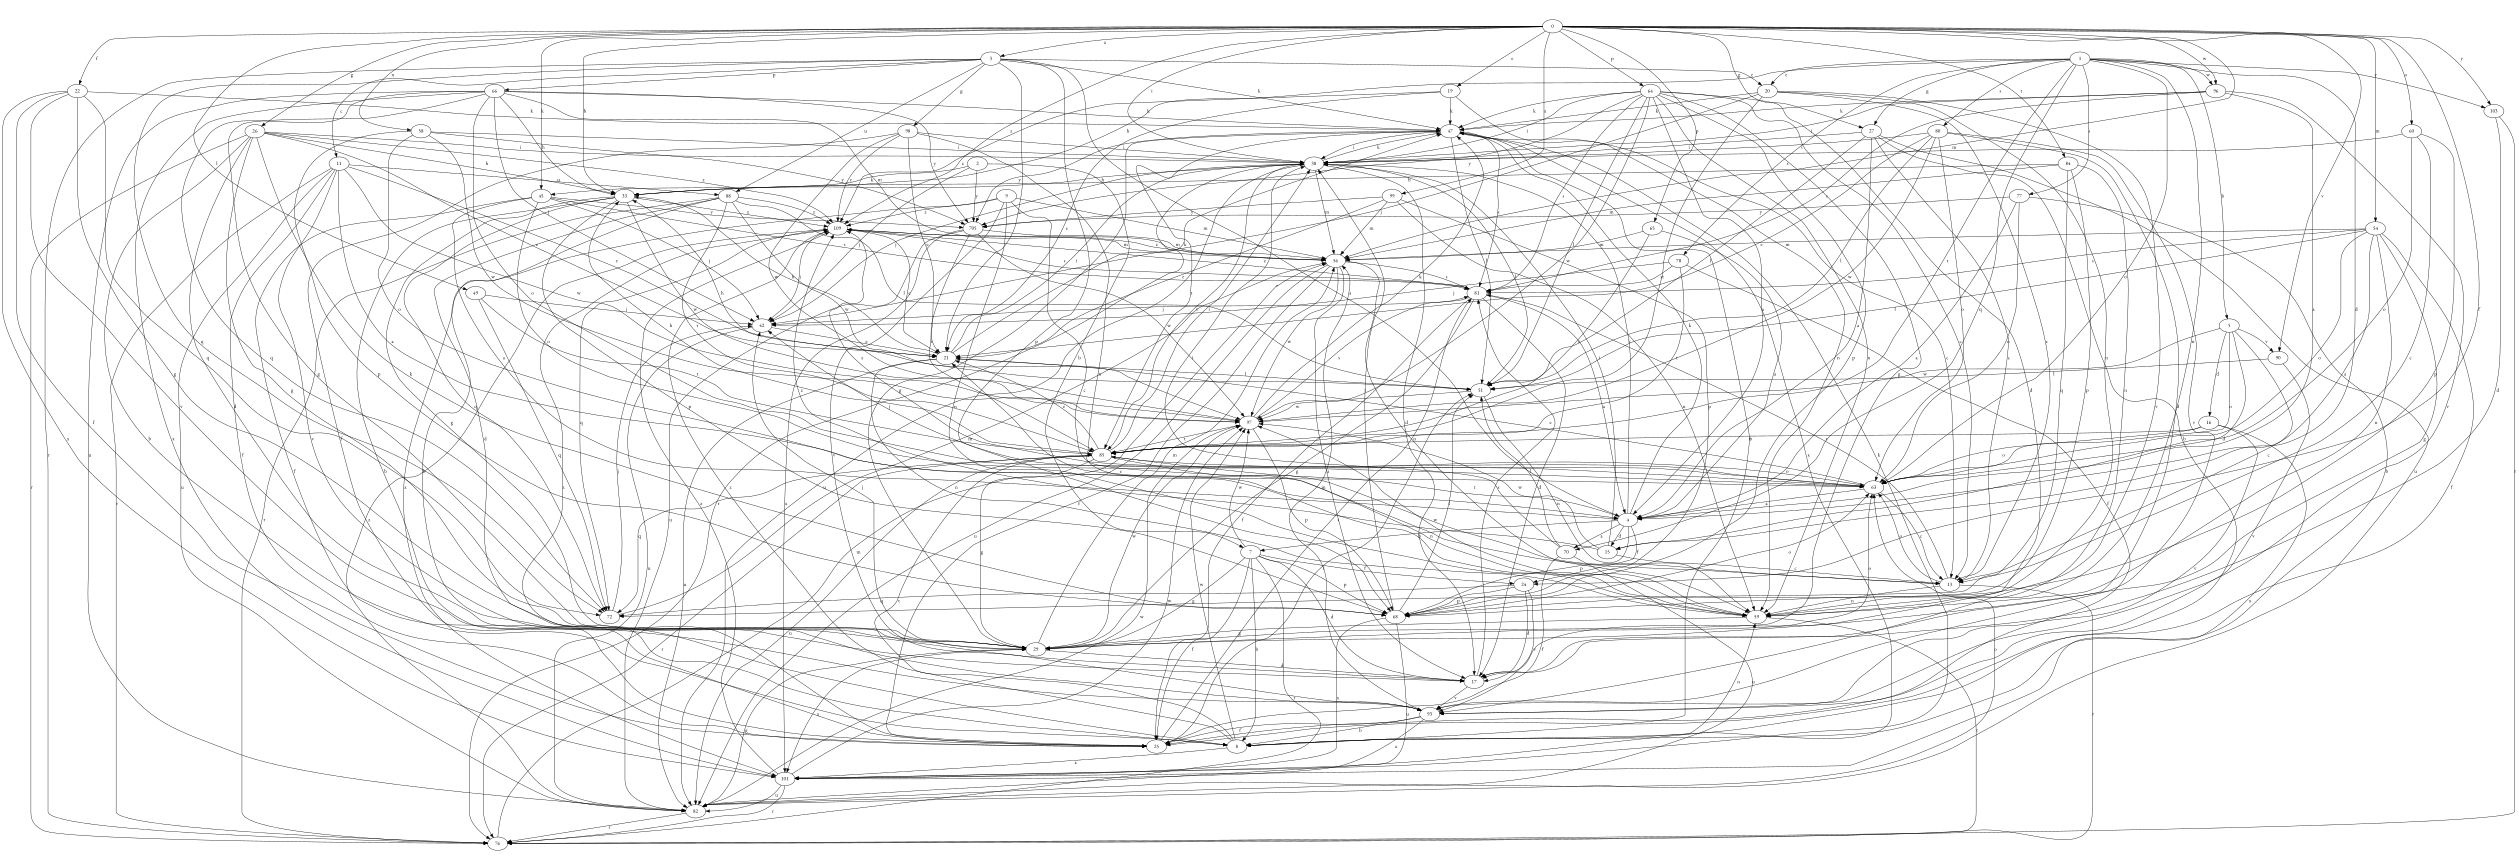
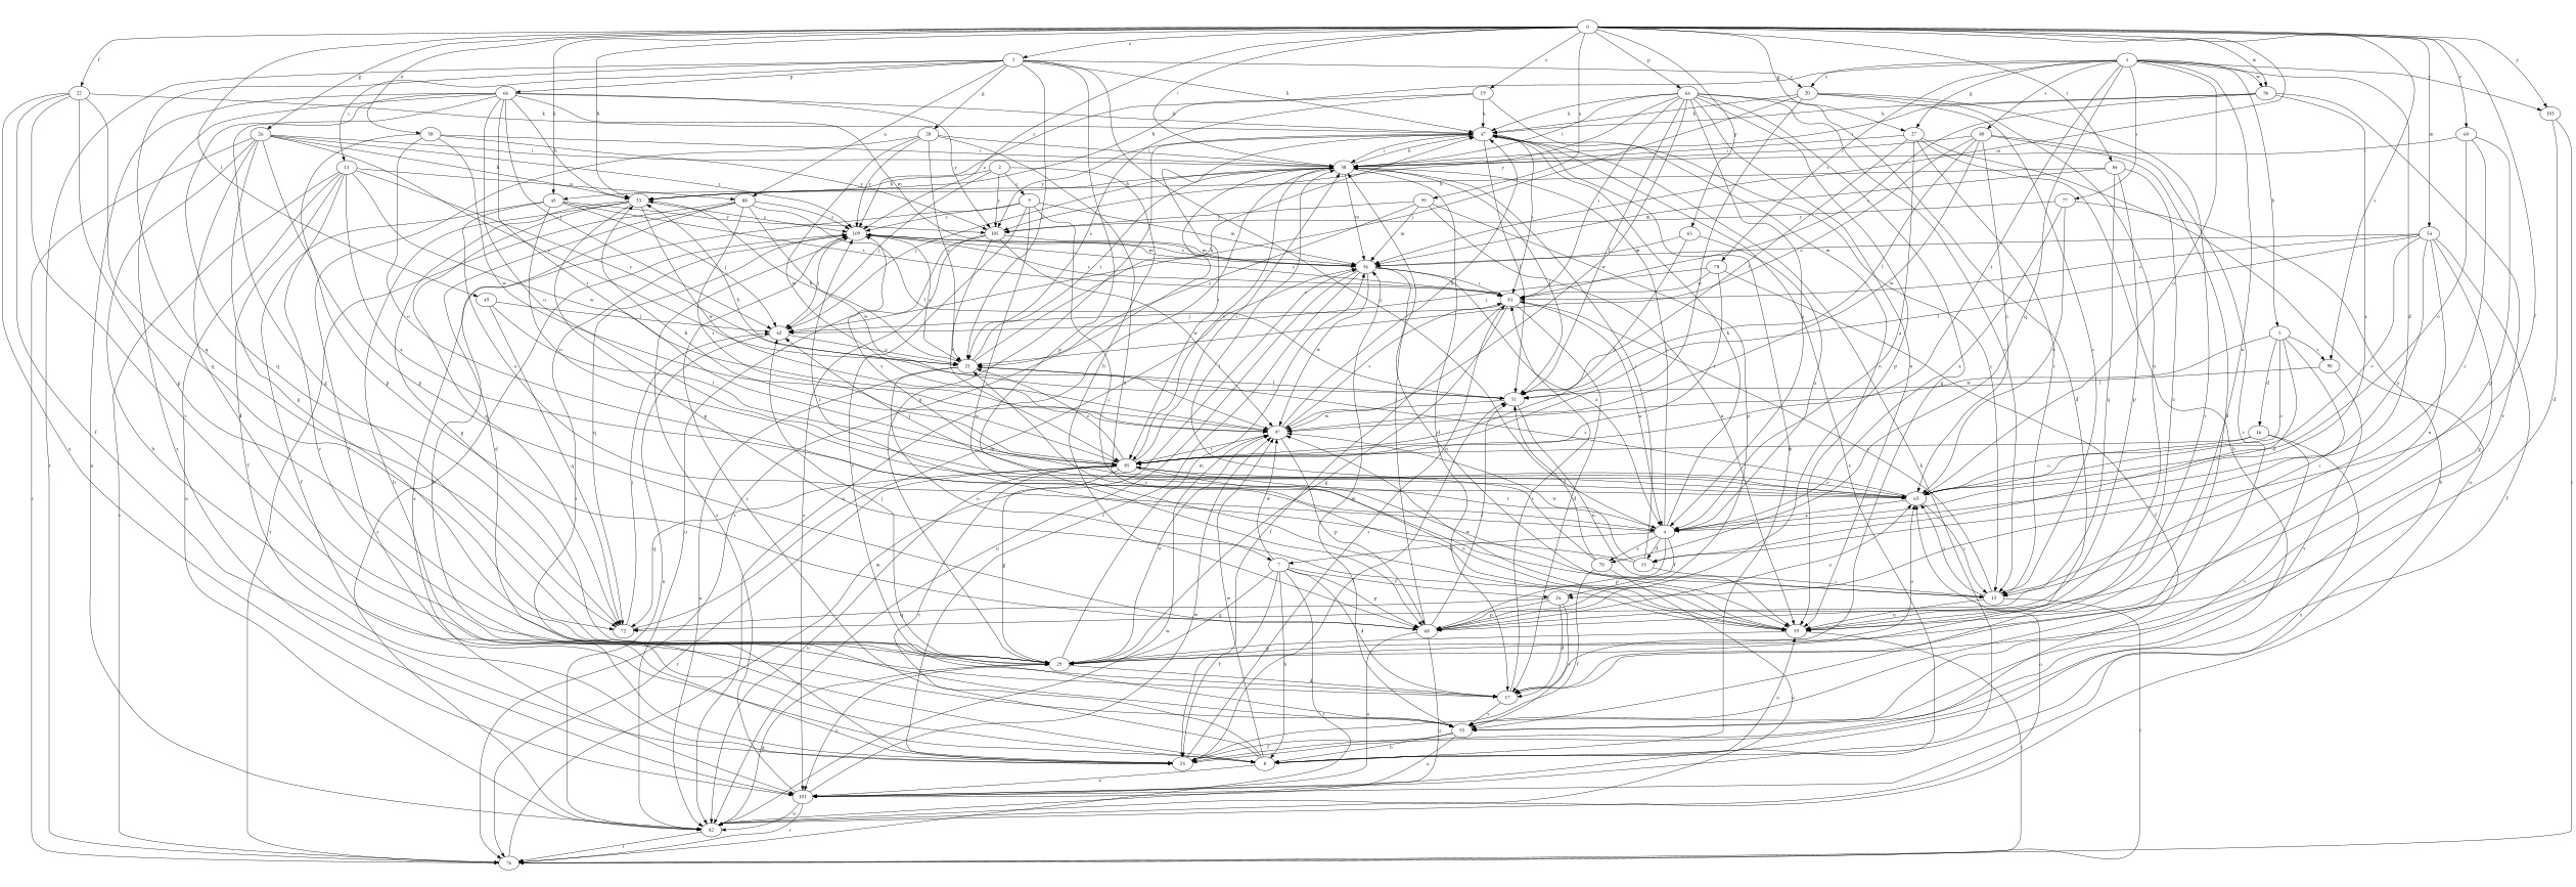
  strict digraph {
    fontname="EB Garamond"
    node [fontname="EB Garamond"]
    edge [fontname="EB Garamond"]
    0
    3
    19
    22
    24
    26
    27
    33
    38
    45
    49
    54
    56
    58
    60
    64
    65
    84
    90
    96
    99
    103
    109
    20
    4
    11
    21
-   28 [label=98]
+   28
    47
    66
    68
    72
    76
    88
    59
    25
    29
    101
    93
    17
    8
    13
    n43 [label=82]
    51
    97
    85
    42
    63
-   105 [label=705]
+   105
    81
    1
    5
    15
    70
    77
    78
    80
    16
    2
    7
    9
    0 -> 3 [label=a]
    0 -> 19 [label=e]
    0 -> 22 [label=f]
    0 -> 24 [label=f]
    0 -> 26 [label=g]
    0 -> 27 [label=g]
    0 -> 33 [label=h]
    0 -> 38 [label=i]
    0 -> 45 [label=k]
    0 -> 49 [label=l]
    0 -> 54 [label=m]
    0 -> 56 [label=m]
    0 -> 58 [label=n]
    0 -> 60 [label=o]
    0 -> 64 [label=p]
    0 -> 65 [label=p]
    0 -> 84 [label=t]
    0 -> 90 [label=v]
    0 -> 96 [label=w]
    0 -> 99 [label=x]
    0 -> 103 [label=y]
    0 -> 109 [label=z]
    3 -> 20 [label=e]
    3 -> 4 [label=a]
    3 -> 11 [label=c]
    3 -> 21 [label=e]
    3 -> 28 [label=g]
    3 -> 47 [label=k]
    3 -> 66 [label=p]
    3 -> 68 [label=p]
    3 -> 72 [label=q]
    3 -> 76 [label=r]
    3 -> 88 [label=u]
    19 -> 109 [label=z]
    19 -> 21 [label=e]
    19 -> 47 [label=k]
    19 -> 59 [label=n]
    22 -> 47 [label=k]
    22 -> 72 [label=q]
    22 -> 25 [label=f]
    22 -> 29 [label=g]
    22 -> 101 [label=x]
    22 -> 93 [label=v]
    24 -> 68 [label=p]
    24 -> 72 [label=q]
    24 -> 93 [label=v]
    24 -> 17 [label=d]
    26 -> 33 [label=h]
    26 -> 38 [label=i]
    26 -> 109 [label=z]
    26 -> 21 [label=e]
-   26 -> 68 [label=k]
+   26 -> 68 [label=p]
    26 -> 76 [label=r]
    26 -> 29 [label=g]
    26 -> 17 [label=d]
    26 -> 8 [label=b]
    27 -> 38 [label=i]
    27 -> 4 [label=a]
    27 -> 8 [label=b]
    27 -> 13 [label=c]
    27 -> n43 [label=u]
    27 -> 51 [label=l]
    33 -> 109 [label=z]
    33 -> 68 [label=p]
    33 -> 72 [label=q]
    33 -> 29 [label=g]
    33 -> 8 [label=b]
    33 -> 97 [label=w]
    38 -> 33 [label=h]
    38 -> 56 [label=m]
    38 -> 47 [label=k]
    38 -> 76 [label=r]
    38 -> 17 [label=d]
    38 -> n43 [label=u]
    38 -> 51 [label=l]
    38 -> 85 [label=t]
    38 -> 42 [label=j]
    45 -> 4 [label=a]
    45 -> 25 [label=f]
    45 -> 42 [label=j]
    45 -> 63 [label=o]
    45 -> 105 [label=y]
    45 -> 81 [label=s]
    49 -> 72 [label=q]
    49 -> 85 [label=t]
    49 -> 42 [label=j]
    54 -> 56 [label=m]
    54 -> 4 [label=a]
    54 -> 59 [label=n]
    54 -> 25 [label=f]
    54 -> 29 [label=g]
    54 -> 51 [label=l]
    54 -> 63 [label=o]
    54 -> 81 [label=s]
    56 -> 109 [label=z]
-   56 -> 17 [label=a]
+   56 -> 4 [label=a]
    56 -> 59 [label=n]
    56 -> 25 [label=f]
    56 -> n43 [label=u]
    56 -> 97 [label=w]
    56 -> 81 [label=s]
    58 -> 38 [label=i]
    58 -> 68 [label=p]
    58 -> 97 [label=w]
    58 -> 63 [label=o]
    58 -> 105 [label=y]
    60 -> 38 [label=i]
    60 -> 68 [label=p]
    60 -> 13 [label=c]
    60 -> 63 [label=o]
    64 -> 38 [label=i]
    64 -> 4 [label=a]
    64 -> 47 [label=k]
    64 -> 68 [label=p]
    64 -> 59 [label=n]
    64 -> 29 [label=g]
    64 -> 17 [label=d]
    64 -> 13 [label=c]
    64 -> 51 [label=l]
    64 -> 97 [label=w]
    64 -> 105 [label=y]
    64 -> 81 [label=s]
    65 -> 56 [label=m]
    65 -> 4 [label=a]
    65 -> 85 [label=t]
    84 -> 33 [label=h]
    84 -> 56 [label=m]
    84 -> 68 [label=p]
    84 -> 72 [label=q]
    84 -> 59 [label=n]
    90 -> 93 [label=v]
    90 -> 51 [label=l]
    96 -> 38 [label=i]
    96 -> 4 [label=a]
    96 -> 47 [label=k]
    96 -> 93 [label=v]
    96 -> 81 [label=s]
    99 -> 56 [label=m]
    99 -> 21 [label=e]
    99 -> 68 [label=p]
    99 -> 59 [label=n]
    99 -> 105 [label=y]
    103 -> 76 [label=r]
    103 -> 17 [label=d]
    109 -> 56 [label=m]
    109 -> 21 [label=e]
    109 -> 72 [label=q]
    109 -> 42 [label=j]
    109 -> 81 [label=s]
    20 -> 47 [label=k]
    20 -> 59 [label=n]
    20 -> 93 [label=v]
    20 -> 13 [label=c]
    20 -> 85 [label=t]
    20 -> 42 [label=j]
    4 -> 24 [label=f]
    4 -> 38 [label=i]
    4 -> 47 [label=k]
    4 -> 68 [label=p]
    4 -> 85 [label=t]
    4 -> 15 [label=d]
    4 -> 70 [label=a]
    4 -> 7 [label=b]
    11 -> 4 [label=a]
    11 -> 21 [label=e]
    11 -> 76 [label=r]
    11 -> 88 [label=u]
    11 -> 25 [label=f]
    11 -> 93 [label=v]
    11 -> n43 [label=u]
    11 -> 97 [label=w]
    21 -> 33 [label=h]
    21 -> 38 [label=i]
    21 -> 47 [label=k]
    21 -> 59 [label=n]
    21 -> n43 [label=u]
    21 -> 51 [label=l]
    28 -> 38 [label=i]
    28 -> 109 [label=z]
    28 -> 21 [label=e]
    28 -> 59 [label=n]
    28 -> 25 [label=f]
    28 -> 97 [label=w]
    47 -> 38 [label=i]
    47 -> 29 [label=g]
    47 -> 101 [label=x]
    47 -> 8 [label=b]
    47 -> 13 [label=c]
    47 -> 51 [label=l]
    47 -> 85 [label=t]
    47 -> 105 [label=y]
    47 -> 81 [label=s]
    66 -> 33 [label=h]
    66 -> 56 [label=m]
    66 -> 47 [label=k]
    66 -> 72 [label=q]
    66 -> 29 [label=g]
    66 -> 101 [label=x]
    66 -> n43 [label=u]
+   66 -> 85 [label=t]
    66 -> 42 [label=j]
    66 -> 63 [label=o]
    66 -> 105 [label=y]
    68 -> 38 [label=i]
    68 -> 101 [label=x]
    68 -> n43 [label=u]
    68 -> 51 [label=l]
    68 -> 63 [label=o]
    72 -> 56 [label=m]
    72 -> 42 [label=j]
    76 -> 56 [label=m]
    88 -> 109 [label=z]
    88 -> 76 [label=r]
    88 -> 17 [label=d]
    88 -> 8 [label=b]
    88 -> 51 [label=l]
    88 -> 97 [label=w]
    88 -> 85 [label=t]
    59 -> 76 [label=r]
    59 -> 29 [label=g]
    59 -> 97 [label=w]
    25 -> 109 [label=z]
    25 -> 51 [label=l]
    25 -> 81 [label=s]
    29 -> 56 [label=m]
    29 -> 101 [label=x]
    29 -> 17 [label=d]
    29 -> 97 [label=w]
    29 -> 42 [label=j]
    29 -> 63 [label=o]
    101 -> 109 [label=z]
    101 -> 47 [label=k]
    101 -> 76 [label=r]
    101 -> n43 [label=u]
    101 -> 97 [label=w]
    93 -> 56 [label=m]
    93 -> 25 [label=f]
    93 -> 101 [label=x]
    93 -> 8 [label=b]
    17 -> 93 [label=v]
    17 -> 81 [label=s]
    8 -> 109 [label=z]
    8 -> 59 [label=n]
    8 -> 101 [label=x]
    8 -> 97 [label=w]
    8 -> 85 [label=t]
    13 -> 21 [label=e]
    13 -> 76 [label=r]
    13 -> 59 [label=n]
    13 -> 63 [label=o]
    13 -> 81 [label=s]
    n43 -> 109 [label=z]
    n43 -> 76 [label=r]
    n43 -> 29 [label=g]
    n43 -> 97 [label=w]
    n43 -> 63 [label=o]
    51 -> 33 [label=h]
    51 -> 59 [label=n]
    51 -> 97 [label=w]
    97 -> 47 [label=k]
    97 -> 68 [label=p]
    97 -> 85 [label=t]
    97 -> 81 [label=s]
    85 -> 33 [label=h]
    85 -> 38 [label=i]
    85 -> 21 [label=e]
    85 -> 72 [label=q]
    85 -> 76 [label=r]
    85 -> 59 [label=n]
    85 -> 29 [label=g]
    85 -> n43 [label=u]
    85 -> 63 [label=o]
    42 -> 21 [label=e]
    42 -> n43 [label=u]
    63 -> 109 [label=z]
    63 -> 4 [label=a]
    63 -> 21 [label=e]
    63 -> 13 [label=c]
    63 -> 42 [label=j]
    105 -> 56 [label=m]
    105 -> 101 [label=x]
    105 -> n43 [label=u]
    105 -> 97 [label=w]
    105 -> 85 [label=t]
    81 -> 109 [label=z]
    81 -> 4 [label=a]
    81 -> 25 [label=f]
    81 -> 29 [label=g]
    81 -> 17 [label=d]
    81 -> 42 [label=j]
    1 -> 27 [label=g]
    1 -> 33 [label=h]
    1 -> 96 [label=w]
    1 -> 103 [label=y]
    1 -> 20 [label=e]
    1 -> 59 [label=n]
    1 -> 85 [label=t]
    1 -> 63 [label=o]
    1 -> 5 [label=b]
    1 -> 15 [label=d]
    1 -> 70 [label=q]
    1 -> 77 [label=s]
    1 -> 78 [label=s]
    1 -> 80 [label=s]
    5 -> 90 [label=v]
    5 -> 13 [label=c]
    5 -> 97 [label=w]
    5 -> 63 [label=o]
    5 -> 15 [label=d]
    5 -> 16 [label=d]
    15 -> 38 [label=i]
    15 -> 109 [label=z]
    15 -> 13 [label=c]
    15 -> 97 [label=w]
    70 -> 38 [label=i]
    70 -> 25 [label=f]
    70 -> n43 [label=u]
    70 -> 51 [label=l]
    77 -> 4 [label=a]
    77 -> 8 [label=b]
    77 -> 63 [label=o]
    77 -> 105 [label=y]
    78 -> 25 [label=f]
    78 -> 85 [label=t]
    78 -> 42 [label=j]
    78 -> 81 [label=s]
    80 -> 38 [label=i]
    80 -> 21 [label=e]
    80 -> 93 [label=v]
    80 -> 17 [label=d]
    80 -> 51 [label=l]
    80 -> 97 [label=w]
    80 -> 63 [label=o]
    16 -> 101 [label=x]
    16 -> 93 [label=v]
    16 -> 85 [label=t]
    16 -> 63 [label=o]
    2 -> 45 [label=k]
    2 -> 42 [label=j]
    2 -> 105 [label=y]
    2 -> 7 [label=b]
+   2 -> 9 [label=c]
    7 -> 24 [label=f]
    7 -> 68 [label=p]
    7 -> 76 [label=r]
    7 -> 25 [label=f]
    7 -> 29 [label=g]
    7 -> 17 [label=d]
    7 -> 8 [label=b]
    7 -> 97 [label=w]
    9 -> 56 [label=m]
    9 -> 109 [label=z]
    9 -> 59 [label=n]
    9 -> 101 [label=x]
    9 -> 93 [label=v]
    9 -> 13 [label=c]
  }
